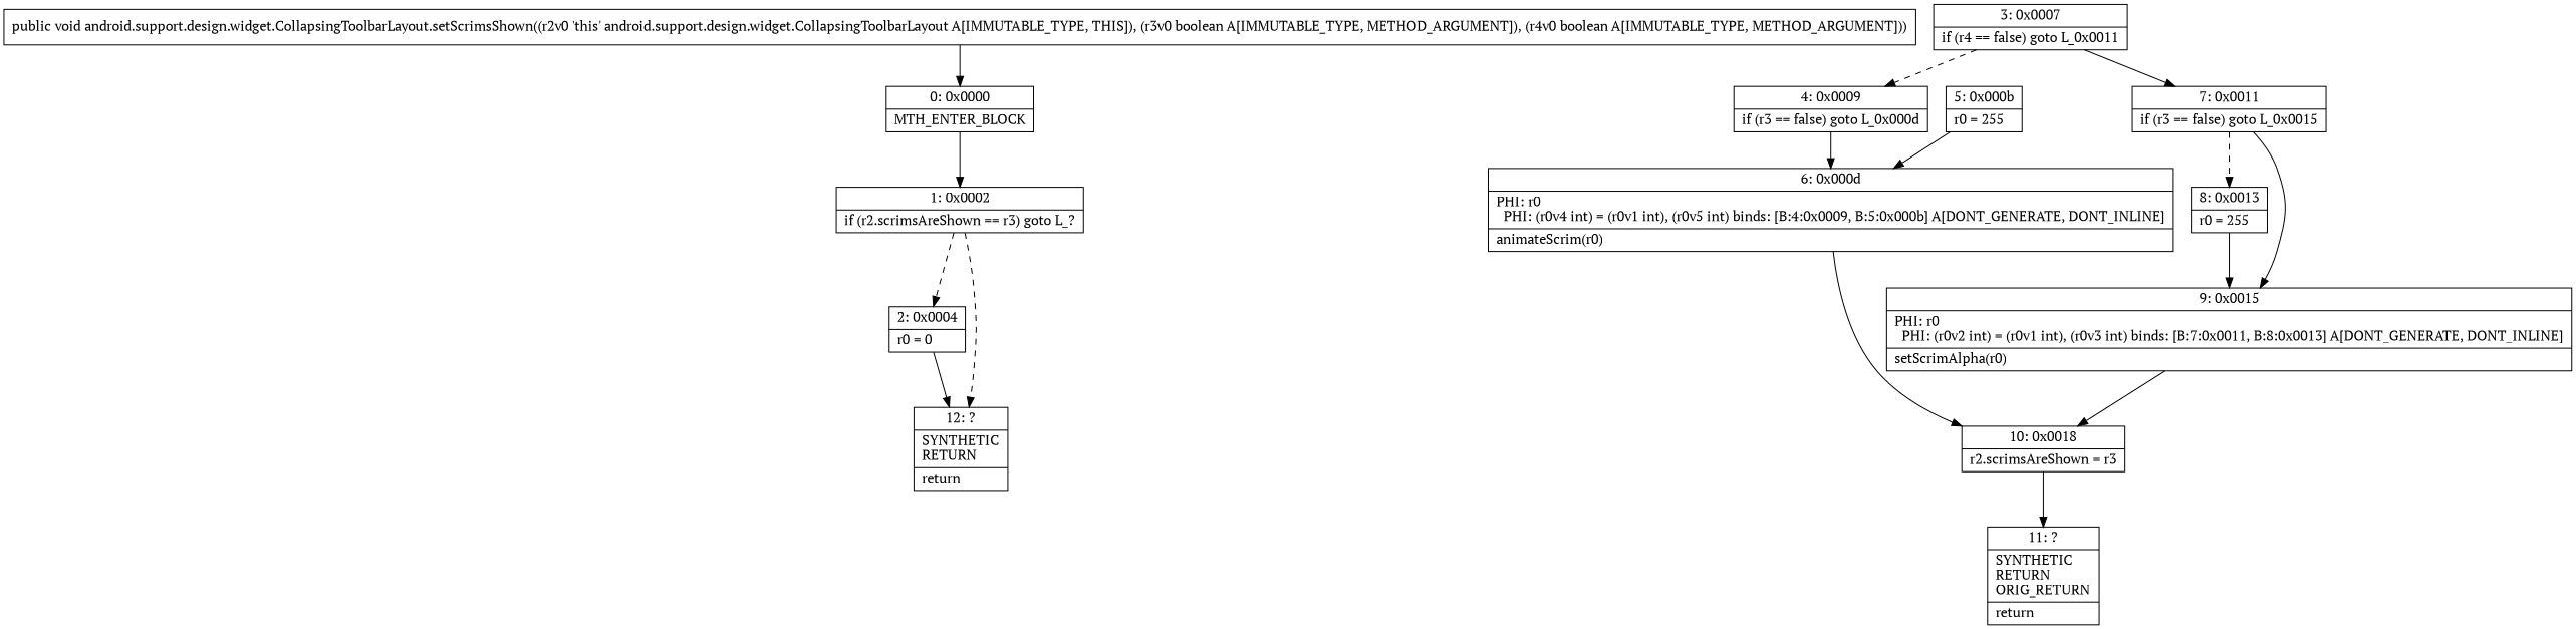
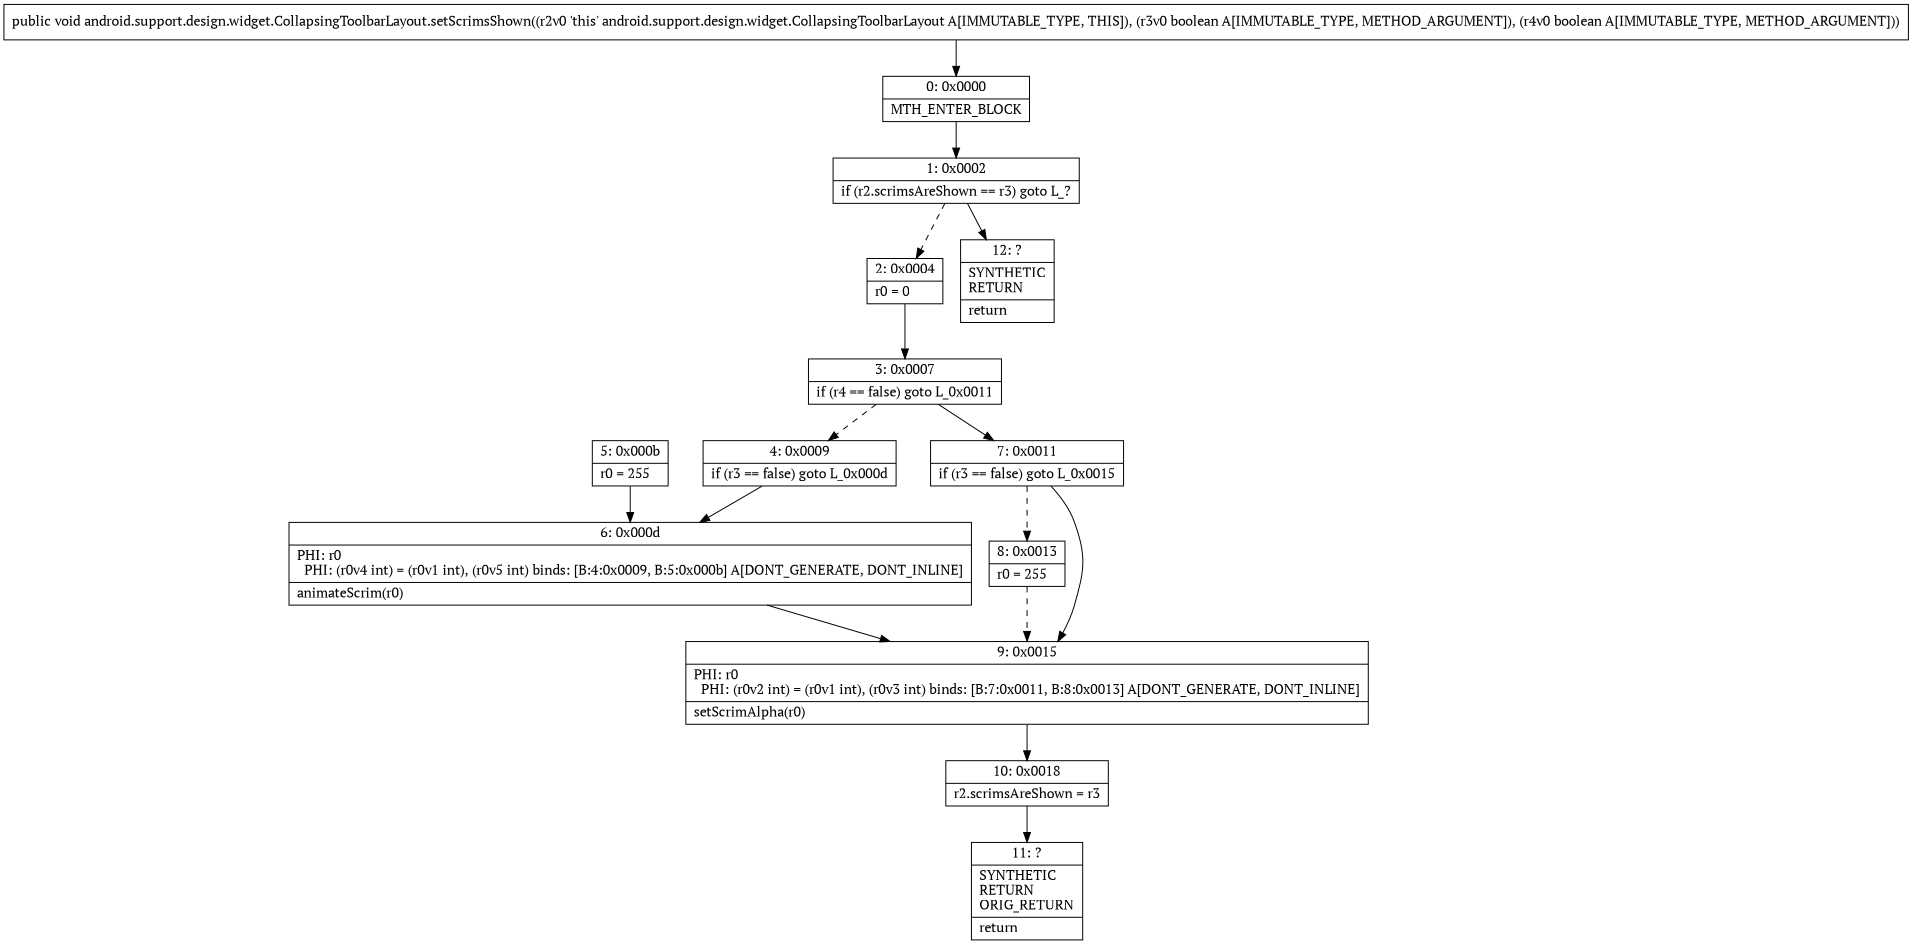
  digraph {
    fontname="PT Serif"
    node [fontname="PT Serif" shape=record]
    edge [fontname="PT Serif"]
    n1 [label="{0\:\ 0x0000|MTH_ENTER_BLOCK\l}"]
    n2 [label="{1\:\ 0x0002|if (r2.scrimsAreShown == r3) goto L_?\l}"]
    n3 [label="{2\:\ 0x0004|r0 = 0\l}"]
    n4 [label="{12\:\ ?|SYNTHETIC\lRETURN\l|return\l}"]
    n5 [label="{3\:\ 0x0007|if (r4 == false) goto L_0x0011\l}"]
    n6 [label="{4\:\ 0x0009|if (r3 == false) goto L_0x000d\l}"]
    n7 [label="{7\:\ 0x0011|if (r3 == false) goto L_0x0015\l}"]
    n8 [label="{6\:\ 0x000d|PHI: r0 \l  PHI: (r0v4 int) = (r0v1 int), (r0v5 int) binds: [B:4:0x0009, B:5:0x000b] A[DONT_GENERATE, DONT_INLINE]\l|animateScrim(r0)\l}"]
    n9 [label="{8\:\ 0x0013|r0 = 255\l}"]
    n10 [label="{9\:\ 0x0015|PHI: r0 \l  PHI: (r0v2 int) = (r0v1 int), (r0v3 int) binds: [B:7:0x0011, B:8:0x0013] A[DONT_GENERATE, DONT_INLINE]\l|setScrimAlpha(r0)\l}"]
    n11 [label="{5\:\ 0x000b|r0 = 255\l}"]
    n12 [label="{10\:\ 0x0018|r2.scrimsAreShown = r3\l}"]
    n13 [label="{11\:\ ?|SYNTHETIC\lRETURN\lORIG_RETURN\l|return\l}"]
    n14 [label="{public void android.support.design.widget.CollapsingToolbarLayout.setScrimsShown((r2v0 'this' android.support.design.widget.CollapsingToolbarLayout A[IMMUTABLE_TYPE, THIS]), (r3v0 boolean A[IMMUTABLE_TYPE, METHOD_ARGUMENT]), (r4v0 boolean A[IMMUTABLE_TYPE, METHOD_ARGUMENT])) }"]
    n1 -> n2
    n2 -> n3 [style=dashed]
-   n2 -> n4 [style=dashed]
-   n3 -> n4
+   n2 -> n4
+   n3 -> n5
    n5 -> n6 [style=dashed]
    n5 -> n7
    n6 -> n8
    n7 -> n9 [style=dashed]
    n7 -> n10
-   n8 -> n12
-   n9 -> n10
+   n8 -> n10
+   n9 -> n10 [style=dashed]
    n10 -> n12
    n11 -> n8
    n12 -> n13
    n14 -> n1
  }
